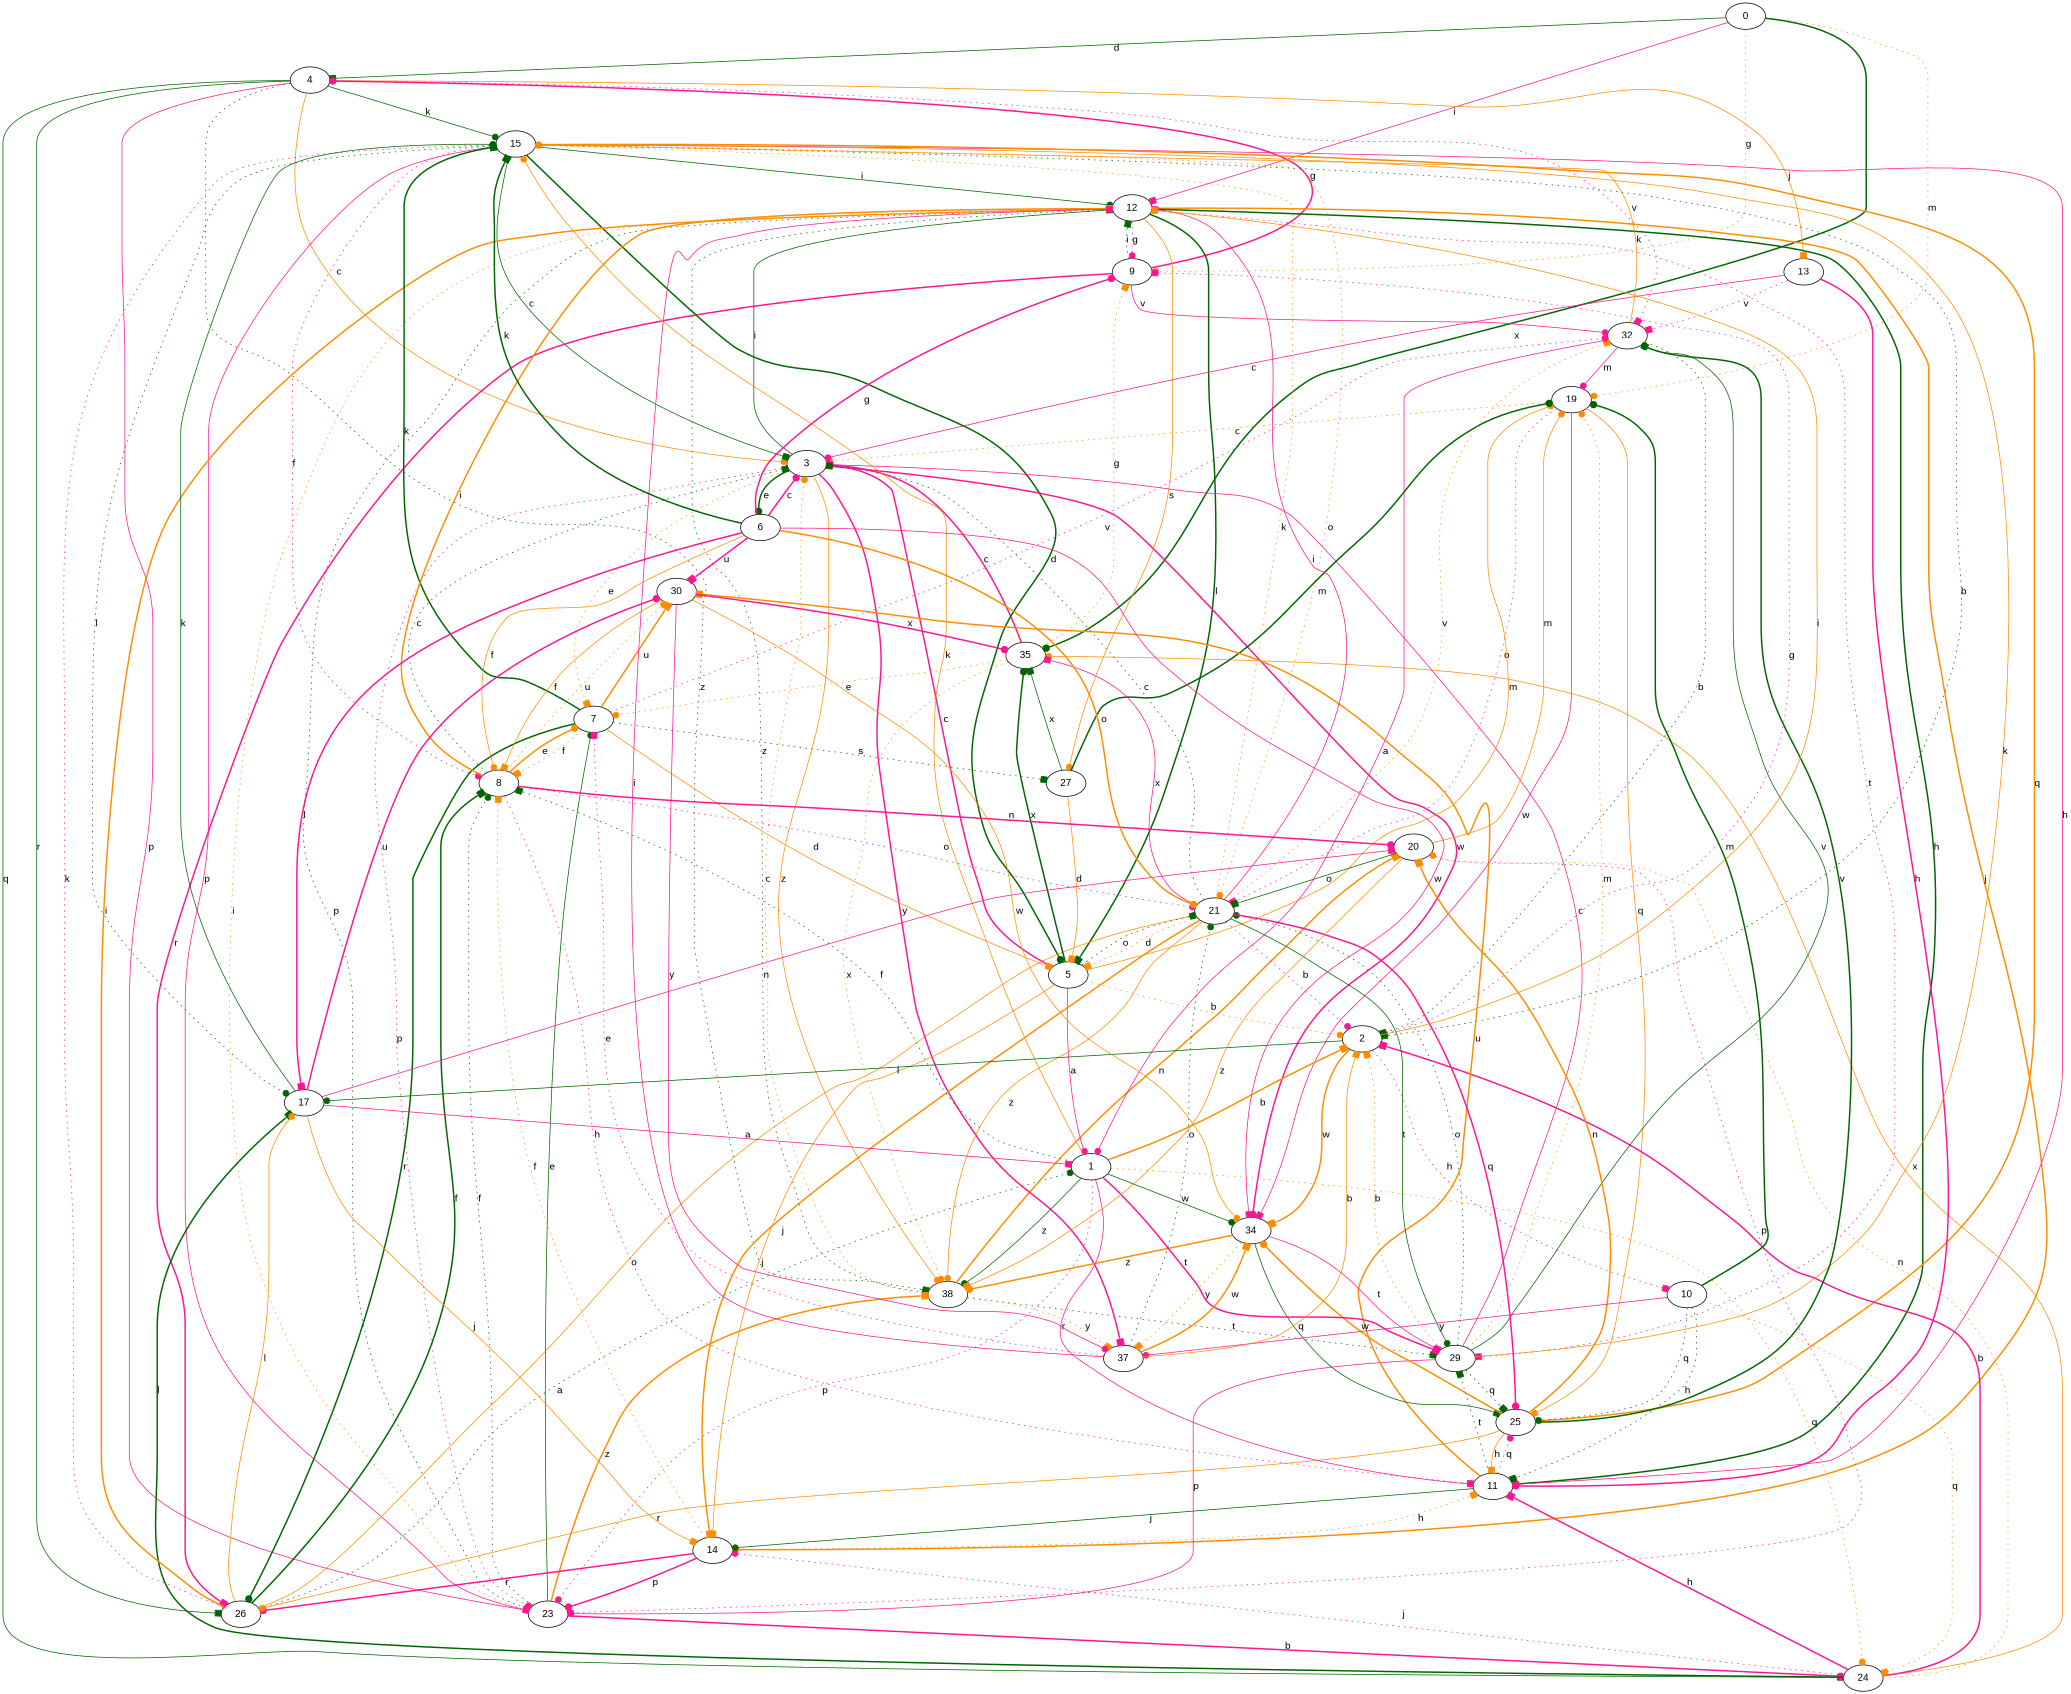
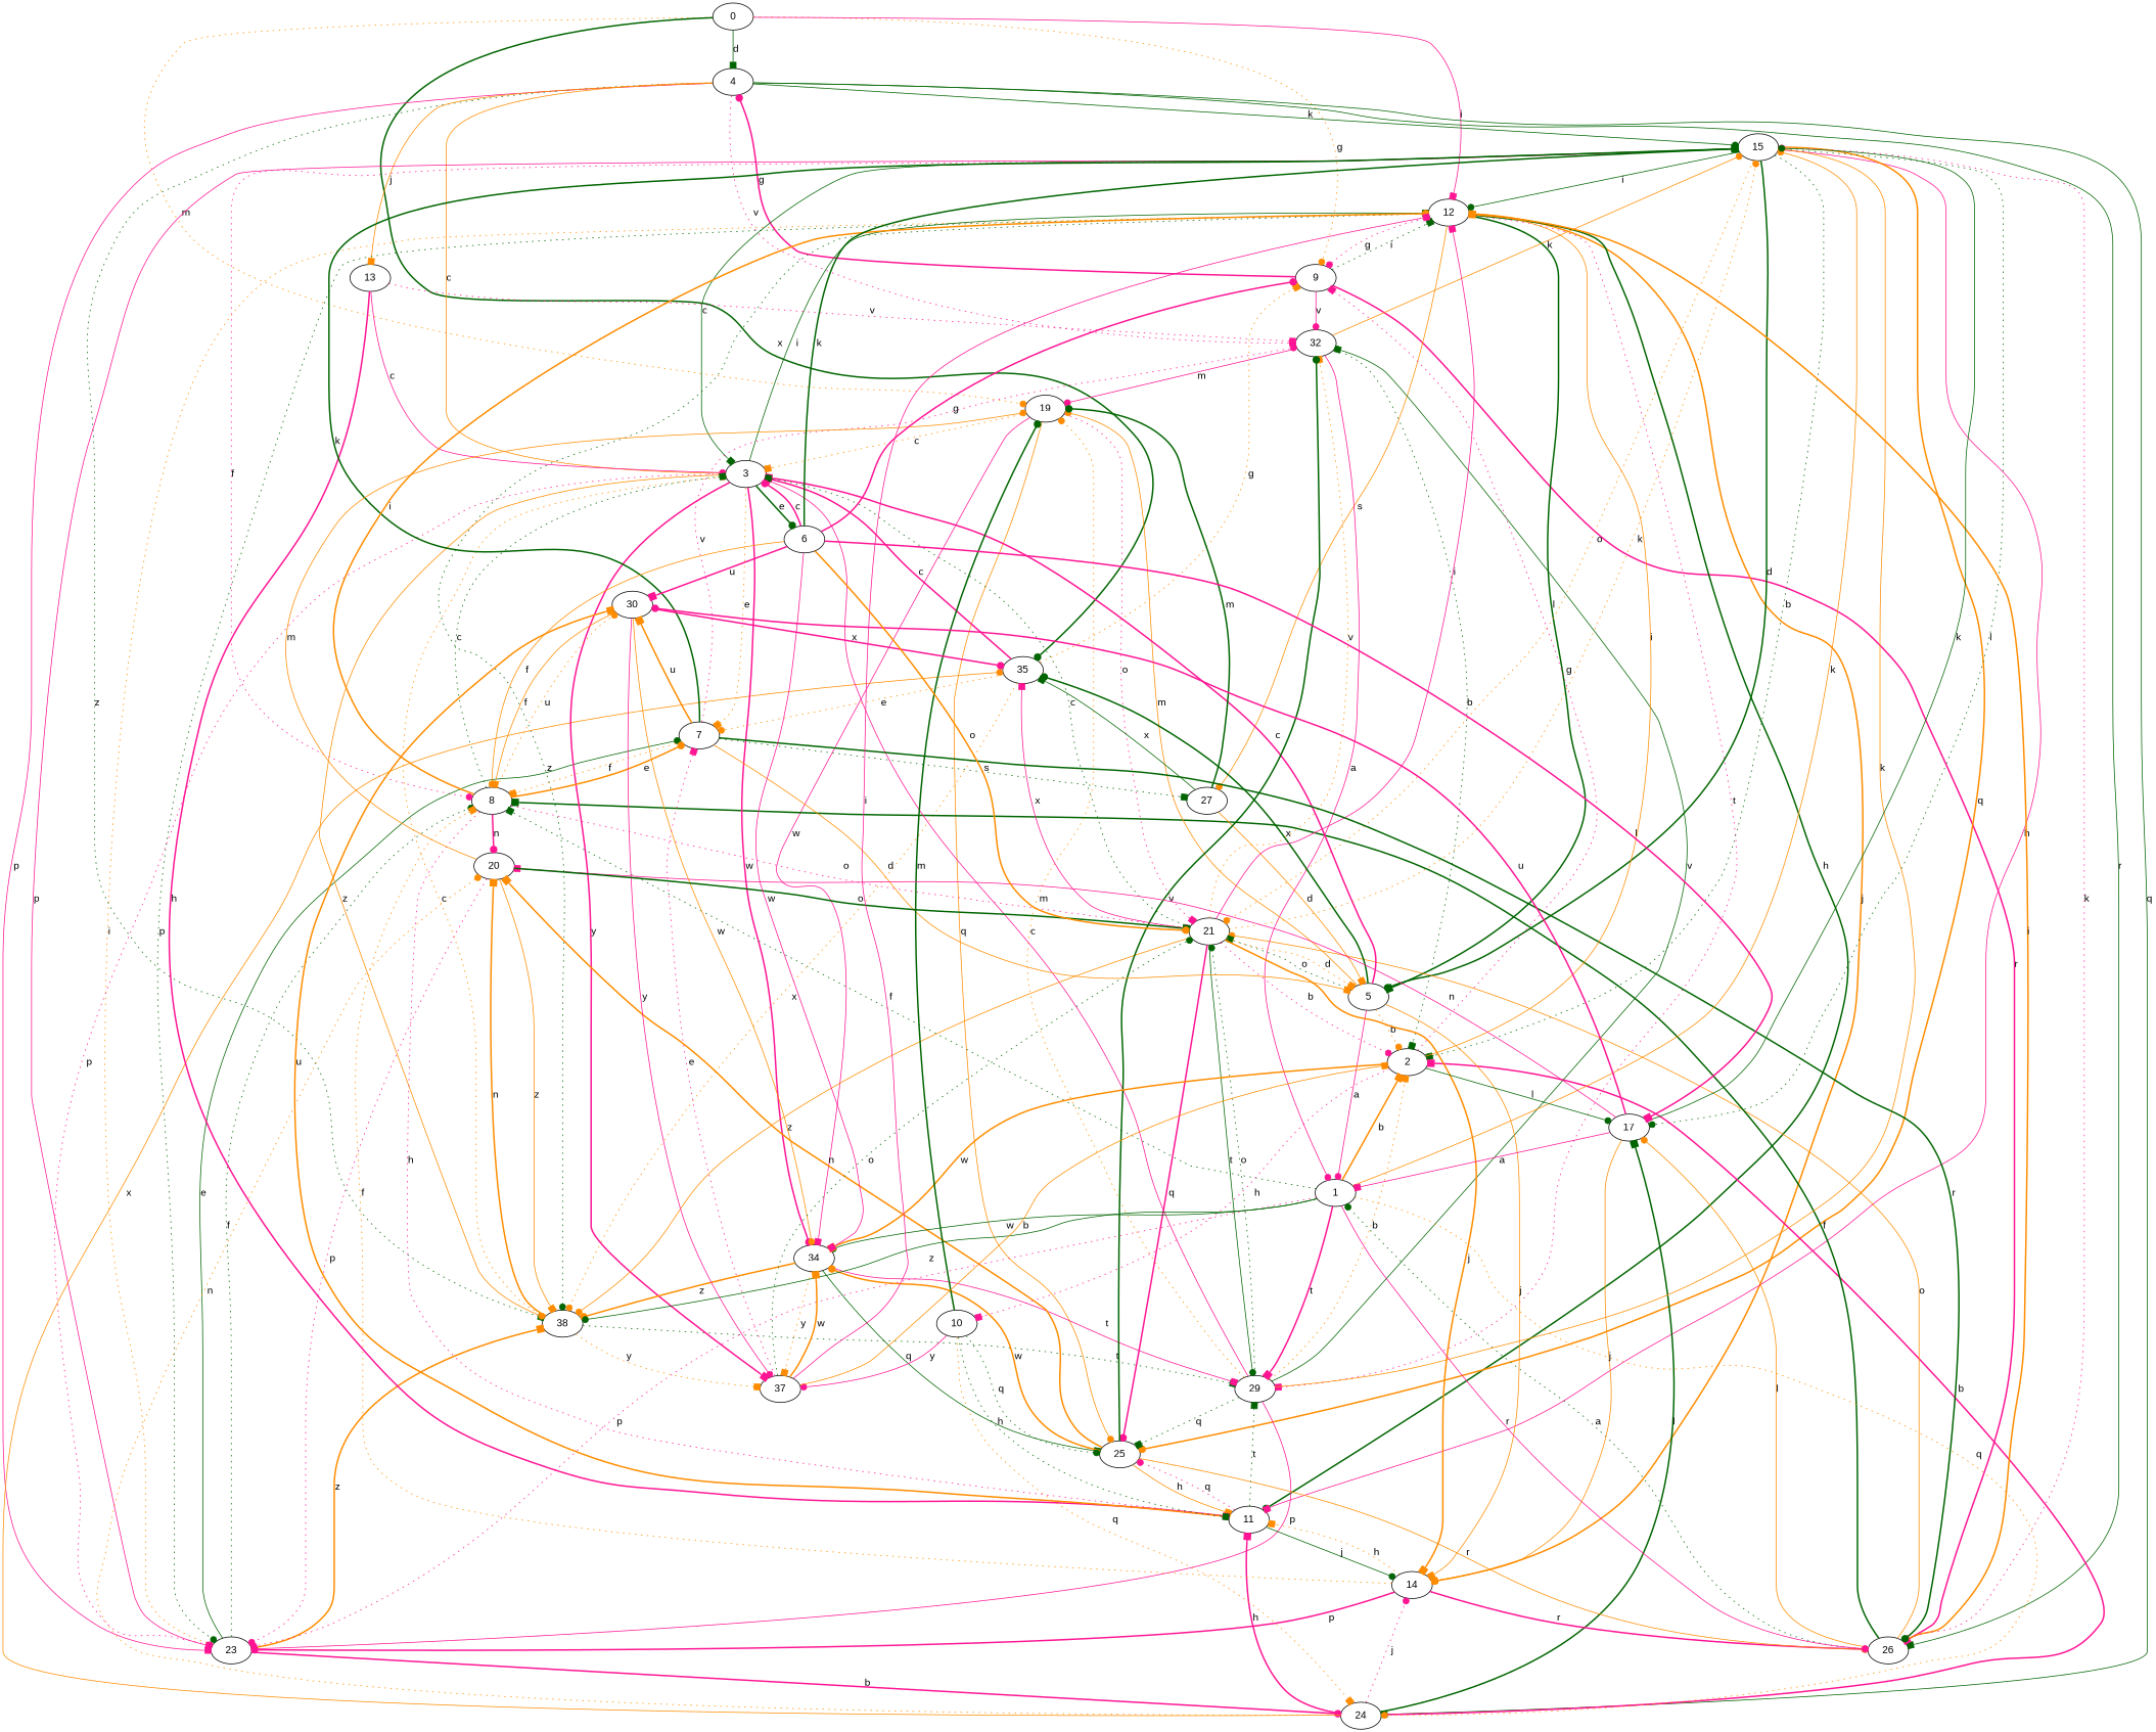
  strict digraph {
    fontname="Liberation Sans"
    node [fontname="Liberation Sans"]
    edge [arrowhead=dot color=darkorange fontname="Liberation Sans" style=solid]
    0
    4
    9
    12
    19
    35
    15
    23
    24
    26
    38
    3
    13
    32
    29
    5
    14
    27
    11
    34
    21
    25
    7
    1
    2
    8
    10
    17
    30
    20
    37
    6
    0 -> 4 [arrowhead=box color=darkgreen label=d]
    0 -> 9 [label=g style=dotted]
    0 -> 12 [arrowhead=box color=deeppink label=i]
    0 -> 19 [label=m style=dotted]
    0 -> 35 [color=darkgreen label=x style=bold]
    4 -> 15 [color=darkgreen label=k]
    4 -> 23 [arrowhead=box color=deeppink label=p]
    4 -> 24 [arrowhead=box color=darkgreen label=q]
    4 -> 26 [arrowhead=box color=darkgreen label=r]
    4 -> 38 [arrowhead=box color=darkgreen label=z style=dotted]
    4 -> 3 [label=c]
    4 -> 13 [arrowhead=box label=j]
    4 -> 32 [arrowhead=box color=deeppink label=v style=dotted]
    9 -> 4 [color=deeppink label=g style=bold]
    9 -> 12 [arrowhead=box color=darkgreen label=i style=dotted]
    9 -> 26 [arrowhead=box color=deeppink label=r style=bold]
    9 -> 32 [color=deeppink label=v]
    12 -> 9 [color=deeppink label=g style=dotted]
    12 -> 23 [color=darkgreen label=p style=dotted]
    12 -> 38 [color=darkgreen label=z style=dotted]
    12 -> 29 [arrowhead=box color=deeppink label=t style=dotted]
    12 -> 5 [arrowhead=box color=darkgreen label=l style=bold]
    12 -> 14 [label=j style=bold]
    12 -> 27 [label=s]
    12 -> 11 [color=darkgreen label=h style=bold]
    19 -> 3 [arrowhead=box label=c style=dotted]
    19 -> 34 [arrowhead=box color=deeppink label=w]
    19 -> 21 [arrowhead=box color=deeppink label=o style=dotted]
    19 -> 25 [label=q]
    35 -> 9 [arrowhead=box label=g style=dotted]
    35 -> 38 [label=x style=dotted]
    35 -> 3 [color=deeppink label=c style=bold]
    35 -> 7 [label=e style=dotted]
    15 -> 12 [color=darkgreen label=i]
    15 -> 23 [arrowhead=box color=deeppink label=p]
    15 -> 3 [arrowhead=box color=darkgreen label=c]
    15 -> 5 [color=darkgreen label=d style=bold]
    15 -> 11 [arrowhead=box color=deeppink label=h]
    15 -> 21 [label=o style=dotted]
    15 -> 25 [label=q style=bold]
    15 -> 2 [arrowhead=box color=darkgreen label=b style=dotted]
    15 -> 8 [color=deeppink label=f style=dotted]
    15 -> 17 [color=darkgreen label=l style=dotted]
    23 -> 12 [arrowhead=box label=i style=dotted]
    23 -> 24 [color=deeppink label=b style=bold]
    23 -> 38 [arrowhead=box label=z style=bold]
    23 -> 7 [color=darkgreen label=e]
    23 -> 8 [color=darkgreen label=f style=dotted]
    24 -> 35 [label=x]
    24 -> 14 [color=deeppink label=j style=dotted]
    24 -> 11 [arrowhead=box color=deeppink label=h style=bold]
    24 -> 2 [arrowhead=box color=deeppink label=b style=bold]
    24 -> 17 [arrowhead=box color=darkgreen label=l style=bold]
    24 -> 20 [label=n style=dotted]
    26 -> 12 [arrowhead=box label=i style=bold]
    26 -> 15 [color=deeppink label=k style=dotted]
    26 -> 21 [label=o]
    26 -> 1 [color=darkgreen label=a style=dotted]
    26 -> 8 [arrowhead=box color=darkgreen label=f style=bold]
    26 -> 17 [label=l]
    38 -> 3 [label=c style=dotted]
    38 -> 29 [arrowhead=box color=darkgreen label=t style=dotted]
    38 -> 20 [arrowhead=box label=n style=bold]
    38 -> 37 [arrowhead=box label=y style=dotted]
    3 -> 12 [arrowhead=box color=darkgreen label=i]
    3 -> 23 [color=deeppink label=p style=dotted]
    3 -> 38 [label=z]
    3 -> 34 [color=deeppink label=w style=bold]
    3 -> 7 [arrowhead=box label=e style=dotted]
    3 -> 37 [arrowhead=box color=deeppink label=y style=bold]
    3 -> 6 [color=darkgreen label=e style=bold]
    13 -> 3 [color=deeppink label=c]
    13 -> 32 [arrowhead=box color=deeppink label=v style=dotted]
    13 -> 11 [color=deeppink label=h style=bold]
    32 -> 19 [color=deeppink label=m]
    32 -> 15 [label=k]
    32 -> 1 [color=deeppink label=a]
    32 -> 2 [arrowhead=box color=darkgreen label=b style=dotted]
    29 -> 19 [label=m style=dotted]
    29 -> 15 [label=k]
    29 -> 23 [color=deeppink label=p]
    29 -> 3 [arrowhead=box color=deeppink label=c]
    29 -> 32 [arrowhead=box color=darkgreen label=v]
    29 -> 21 [color=darkgreen label=o style=dotted]
    29 -> 25 [arrowhead=box color=darkgreen label=q style=dotted]
    29 -> 2 [arrowhead=box label=b style=dotted]
    5 -> 19 [label=m]
    5 -> 35 [color=darkgreen label=x style=bold]
    5 -> 3 [arrowhead=box color=deeppink label=c style=bold]
    5 -> 14 [arrowhead=box label=j]
    5 -> 21 [arrowhead=box color=darkgreen label=o style=dotted]
    5 -> 1 [color=deeppink label=a]
    5 -> 2 [label=b style=dotted]
    14 -> 23 [color=deeppink label=p style=bold]
    14 -> 26 [color=deeppink label=r style=bold]
    14 -> 11 [arrowhead=box label=h style=dotted]
    14 -> 8 [arrowhead=box label=f style=dotted]
    27 -> 19 [color=darkgreen label=m style=bold]
    27 -> 35 [arrowhead=box color=darkgreen label=x]
    27 -> 5 [arrowhead=box label=d]
    11 -> 29 [arrowhead=box color=darkgreen label=t style=dotted]
    11 -> 14 [color=darkgreen label=j]
    11 -> 25 [color=deeppink label=q style=dotted]
    11 -> 30 [arrowhead=box label=u style=bold]
    34 -> 38 [label=z style=bold]
    34 -> 29 [arrowhead=box color=deeppink label=t]
    34 -> 25 [arrowhead=box color=darkgreen label=q]
    34 -> 37 [arrowhead=box label=y style=dotted]
    21 -> 12 [arrowhead=box color=deeppink label=i]
    21 -> 35 [arrowhead=box color=deeppink label=x]
    21 -> 15 [label=k style=dotted]
    21 -> 38 [label=z]
    21 -> 3 [arrowhead=box color=darkgreen label=c style=dotted]
    21 -> 32 [arrowhead=box label=v style=dotted]
    21 -> 29 [color=darkgreen label=t]
    21 -> 5 [arrowhead=box label=d style=dotted]
    21 -> 14 [arrowhead=box label=j style=bold]
    21 -> 25 [color=deeppink label=q style=bold]
    21 -> 2 [color=deeppink label=b style=dotted]
    25 -> 26 [label=r]
    25 -> 32 [color=darkgreen label=v style=bold]
    25 -> 11 [arrowhead=box label=h]
    25 -> 34 [label=w style=bold]
    25 -> 20 [arrowhead=box label=n style=bold]
    7 -> 15 [arrowhead=box color=darkgreen label=k style=bold]
    7 -> 26 [color=darkgreen label=r style=bold]
    7 -> 32 [color=deeppink label=v style=dotted]
    7 -> 5 [arrowhead=box label=d]
    7 -> 27 [arrowhead=box color=darkgreen label=s style=dotted]
    7 -> 8 [arrowhead=box label=f style=dotted]
    7 -> 30 [arrowhead=box label=u style=bold]
    1 -> 15 [label=k]
    1 -> 23 [color=deeppink label=p style=dotted]
    1 -> 24 [label=q style=dotted]
-   1 -> 11 [color=deeppink label=r]
+   1 -> 26 [color=deeppink label=r]
    1 -> 38 [color=darkgreen label=z]
    1 -> 29 [arrowhead=box color=deeppink label=t style=bold]
    1 -> 34 [color=darkgreen label=w]
    1 -> 2 [arrowhead=box label=b style=bold]
    1 -> 8 [arrowhead=box color=darkgreen label=f style=dotted]
    2 -> 9 [arrowhead=box color=deeppink label=g style=dotted]
    2 -> 12 [arrowhead=box label=i]
    2 -> 34 [arrowhead=box label=w style=bold]
    2 -> 10 [arrowhead=box color=deeppink label=h style=dotted]
    2 -> 17 [color=darkgreen label=l]
    8 -> 12 [label=i style=bold]
    8 -> 3 [arrowhead=box color=darkgreen label=c style=dotted]
    8 -> 11 [arrowhead=box color=deeppink label=h style=dotted]
    8 -> 21 [color=deeppink label=o style=dotted]
    8 -> 7 [label=e style=bold]
    8 -> 30 [label=u style=dotted]
    8 -> 20 [color=deeppink label=n style=bold]
    10 -> 19 [color=darkgreen label=m style=bold]
    10 -> 24 [arrowhead=box label=q style=dotted]
    10 -> 11 [arrowhead=box color=darkgreen label=h style=dotted]
    10 -> 25 [color=darkgreen label=q style=dotted]
    10 -> 37 [color=deeppink label=y]
    17 -> 15 [color=darkgreen label=k]
    17 -> 14 [arrowhead=box label=j]
    17 -> 1 [arrowhead=box color=deeppink label=a]
    17 -> 30 [color=deeppink label=u style=bold]
    17 -> 20 [arrowhead=box color=deeppink label=n]
    30 -> 35 [color=deeppink label=x style=bold]
    30 -> 34 [label=w]
    30 -> 8 [arrowhead=box label=f]
    30 -> 37 [color=deeppink label=y]
    20 -> 19 [label=m]
    20 -> 23 [color=deeppink label=p style=dotted]
    20 -> 38 [arrowhead=box label=z]
-   20 -> 21 [arrowhead=box color=darkgreen label=o]
+   20 -> 21 [arrowhead=box color=darkgreen label=o style=bold]
    37 -> 12 [arrowhead=box color=deeppink label=i]
    37 -> 34 [arrowhead=box label=w style=bold]
    37 -> 21 [color=darkgreen label=o style=dotted]
    37 -> 7 [arrowhead=box color=deeppink label=e style=dotted]
    37 -> 2 [arrowhead=box label=b]
    6 -> 9 [color=deeppink label=g style=bold]
    6 -> 15 [arrowhead=box color=darkgreen label=k style=bold]
    6 -> 3 [color=deeppink label=c style=bold]
    6 -> 34 [arrowhead=box color=deeppink label=w]
    6 -> 21 [label=o style=bold]
    6 -> 8 [label=f]
    6 -> 17 [arrowhead=box color=deeppink label=l style=bold]
    6 -> 30 [arrowhead=box color=deeppink label=u style=bold]
  }
